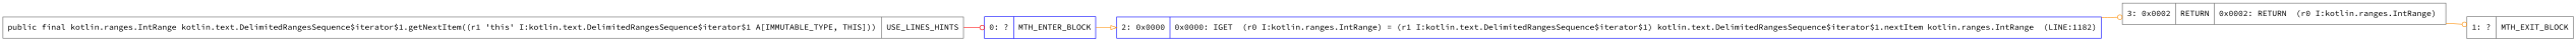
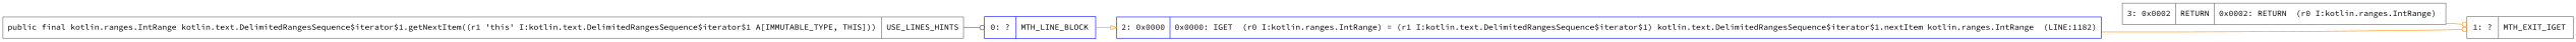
  digraph {
    fontname="Source Code Pro"
    rankdir=LR
    node [color=gray40 fontname="Source Code Pro" shape=record]
    edge [arrowhead=odot color=darkorange fontname="Source Code Pro"]
-   n1 [color=blue label="{0\:\ ?|MTH_ENTER_BLOCK\l}"]
+   n1 [color=blue label="{0\:\ ?|MTH_LINE_BLOCK\l}"]
    n2 [color=blue label="{2\:\ 0x0000|0x0000: IGET  (r0 I:kotlin.ranges.IntRange) = (r1 I:kotlin.text.DelimitedRangesSequence$iterator$1) kotlin.text.DelimitedRangesSequence$iterator$1.nextItem kotlin.ranges.IntRange  (LINE:1182)\l}"]
    n3 [label="{3\:\ 0x0002|RETURN\l|0x0002: RETURN  (r0 I:kotlin.ranges.IntRange) \l}"]
-   n4 [label="{1\:\ ?|MTH_EXIT_BLOCK\l}"]
+   n4 [label="{1\:\ ?|MTH_EXIT_IGET\l}"]
    n5 [label="{public final kotlin.ranges.IntRange kotlin.text.DelimitedRangesSequence$iterator$1.getNextItem((r1 'this' I:kotlin.text.DelimitedRangesSequence$iterator$1 A[IMMUTABLE_TYPE, THIS]))  | USE_LINES_HINTS\l}"]
    n1 -> n2 [arrowhead=onormal]
-   n2 -> n3
+   n2 -> n4
    n3 -> n4
    n5 -> n1 [color=red]
  }
